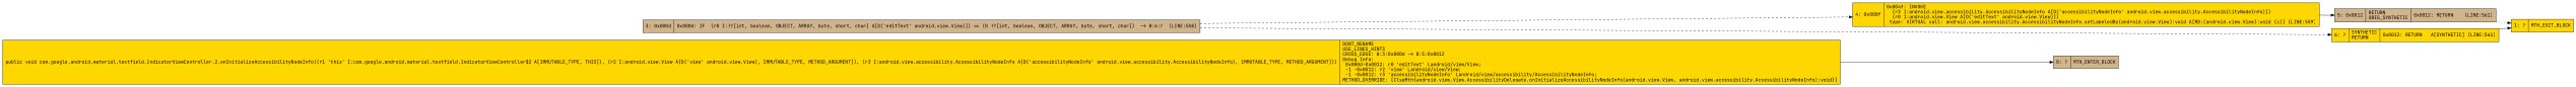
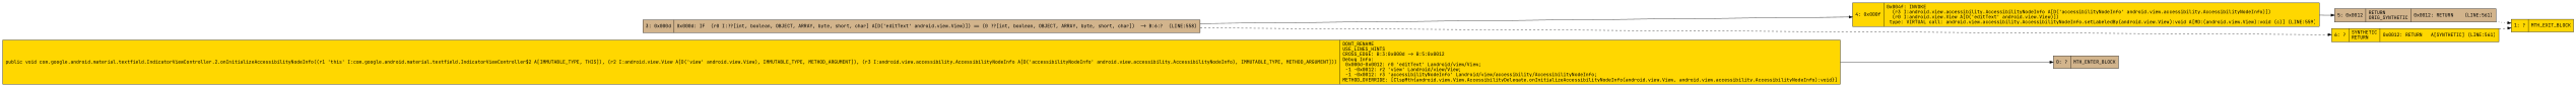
  digraph {
    fontname="JetBrains Mono"
    rankdir=LR
    node [fillcolor=gold fontname="JetBrains Mono" shape=record style=filled]
    edge [fontname="JetBrains Mono" style=dashed]
    n1 [fillcolor=tan label="{0\:\ ?|MTH_ENTER_BLOCK\l}"]
    n2 [fillcolor=tan label="{3\:\ 0x000d|0x000d: IF  (r0 I:??[int, boolean, OBJECT, ARRAY, byte, short, char] A[D('editText' android.view.View)]) == (0 ??[int, boolean, OBJECT, ARRAY, byte, short, char])  \-\> B:6:?  (LINE:558)\l}"]
    n3 [label="{4\:\ 0x000f|0x004f: INVOKE  \l  (r3 I:android.view.accessibility.AccessibilityNodeInfo A[D('accessibilityNodeInfo' android.view.accessibility.AccessibilityNodeInfo)])\l  (r0 I:android.view.View A[D('editText' android.view.View)])\l type: VIRTUAL call: android.view.accessibility.AccessibilityNodeInfo.setLabeledBy(android.view.View):void A[MD:(android.view.View):void (c)] (LINE:559)\l}"]
    n4 [label="{6\:\ ?|SYNTHETIC\lRETURN\l|0x0012: RETURN   A[SYNTHETIC] (LINE:561)\l}"]
    n5 [fillcolor=tan label="{5\:\ 0x0012|RETURN\lORIG_SYNTHETIC\l|0x0012: RETURN    (LINE:561)\l}"]
    n6 [label="{1\:\ ?|MTH_EXIT_BLOCK\l}"]
    n7 [label="{public void com.google.android.material.textfield.IndicatorViewController.2.onInitializeAccessibilityNodeInfo((r1 'this' I:com.google.android.material.textfield.IndicatorViewController$2 A[IMMUTABLE_TYPE, THIS]), (r2 I:android.view.View A[D('view' android.view.View), IMMUTABLE_TYPE, METHOD_ARGUMENT]), (r3 I:android.view.accessibility.AccessibilityNodeInfo A[D('accessibilityNodeInfo' android.view.accessibility.AccessibilityNodeInfo), IMMUTABLE_TYPE, METHOD_ARGUMENT]))  | DONT_RENAME\lUSE_LINES_HINTS\lCROSS_EDGE: B:3:0x000d \-\> B:5:0x0012\lDebug Info:\l  0x000d\-0x0012: r0 'editText' Landroid\/view\/View;\l  \-1 \-0x0012: r2 'view' Landroid\/view\/View;\l  \-1 \-0x0012: r3 'accessibilityNodeInfo' Landroid\/view\/accessibility\/AccessibilityNodeInfo;\lMETHOD_OVERRIDE: [ClspMth\{android.view.View.AccessibilityDelegate.onInitializeAccessibilityNodeInfo(android.view.View, android.view.accessibility.AccessibilityNodeInfo):void\}]\l}"]
-   n2 -> n3
+   n2 -> n3 [style=solid]
    n2 -> n4
    n3 -> n5 [style=solid]
-   n4 -> n6 [style=solid]
+   n4 -> n6
    n5 -> n6 [style=dotted]
    n7 -> n1 [style=solid]
  }
